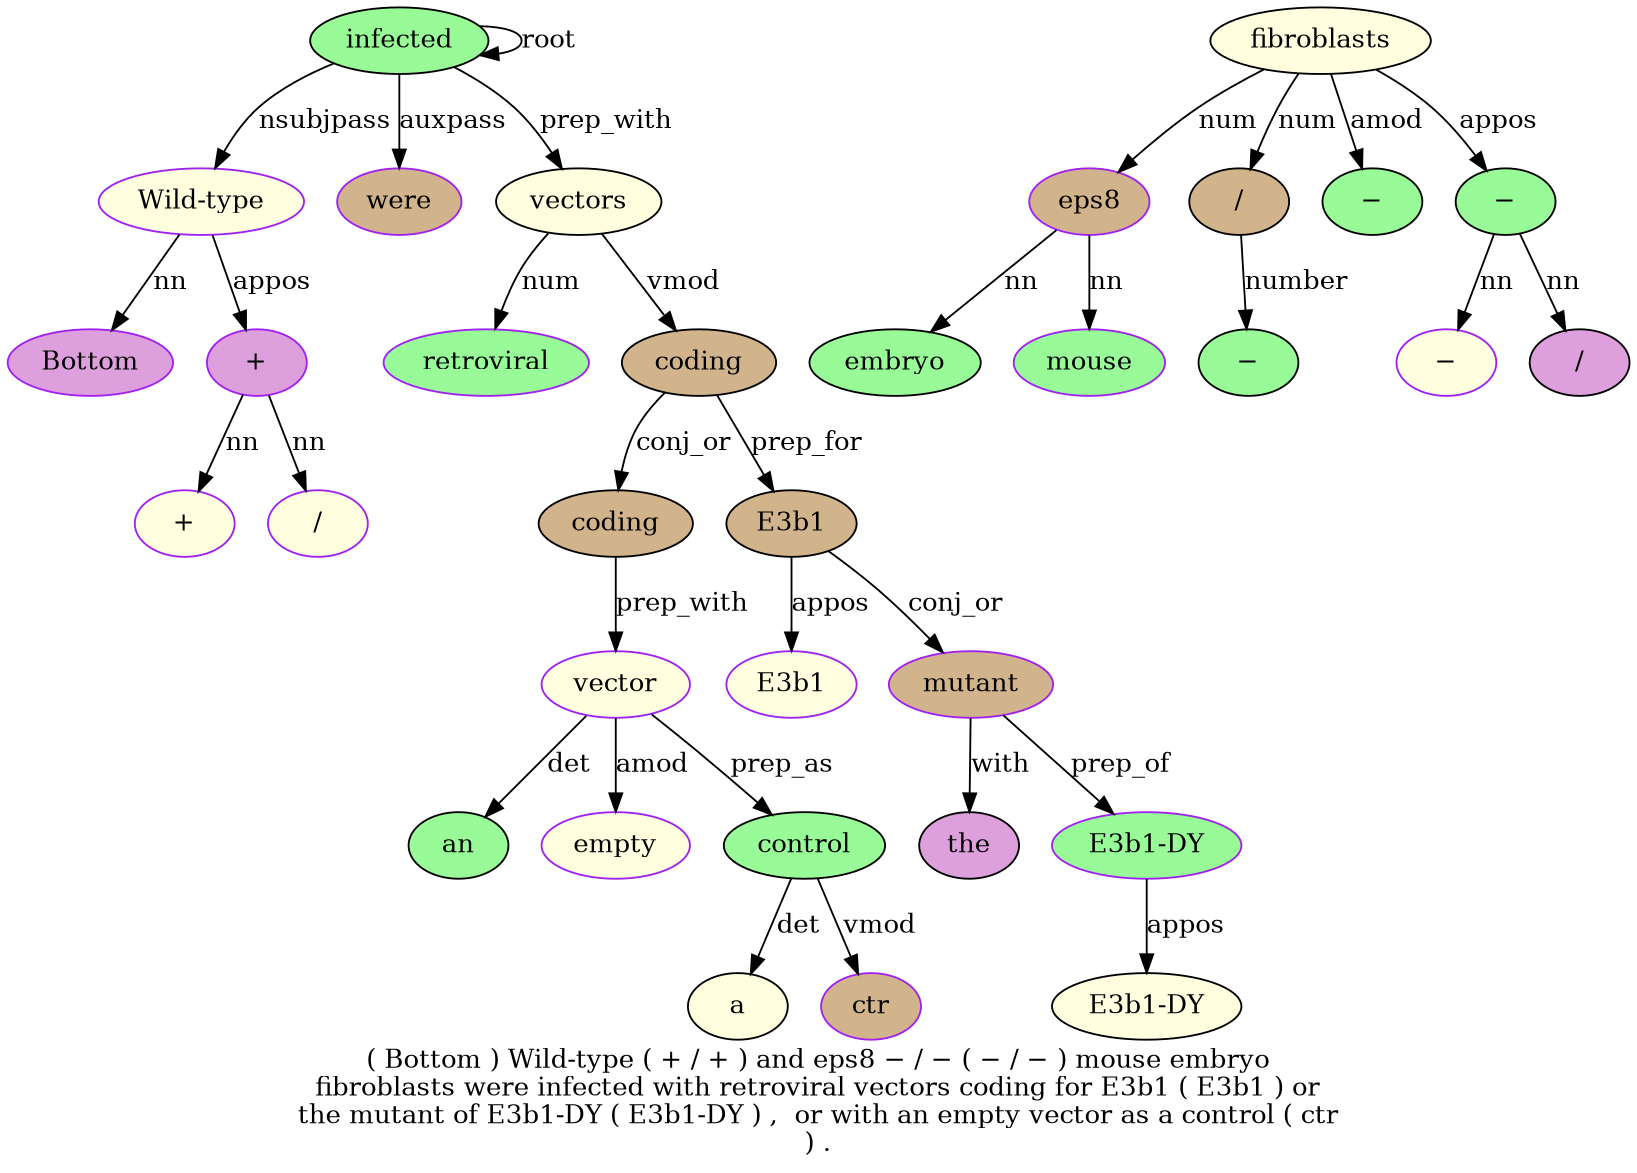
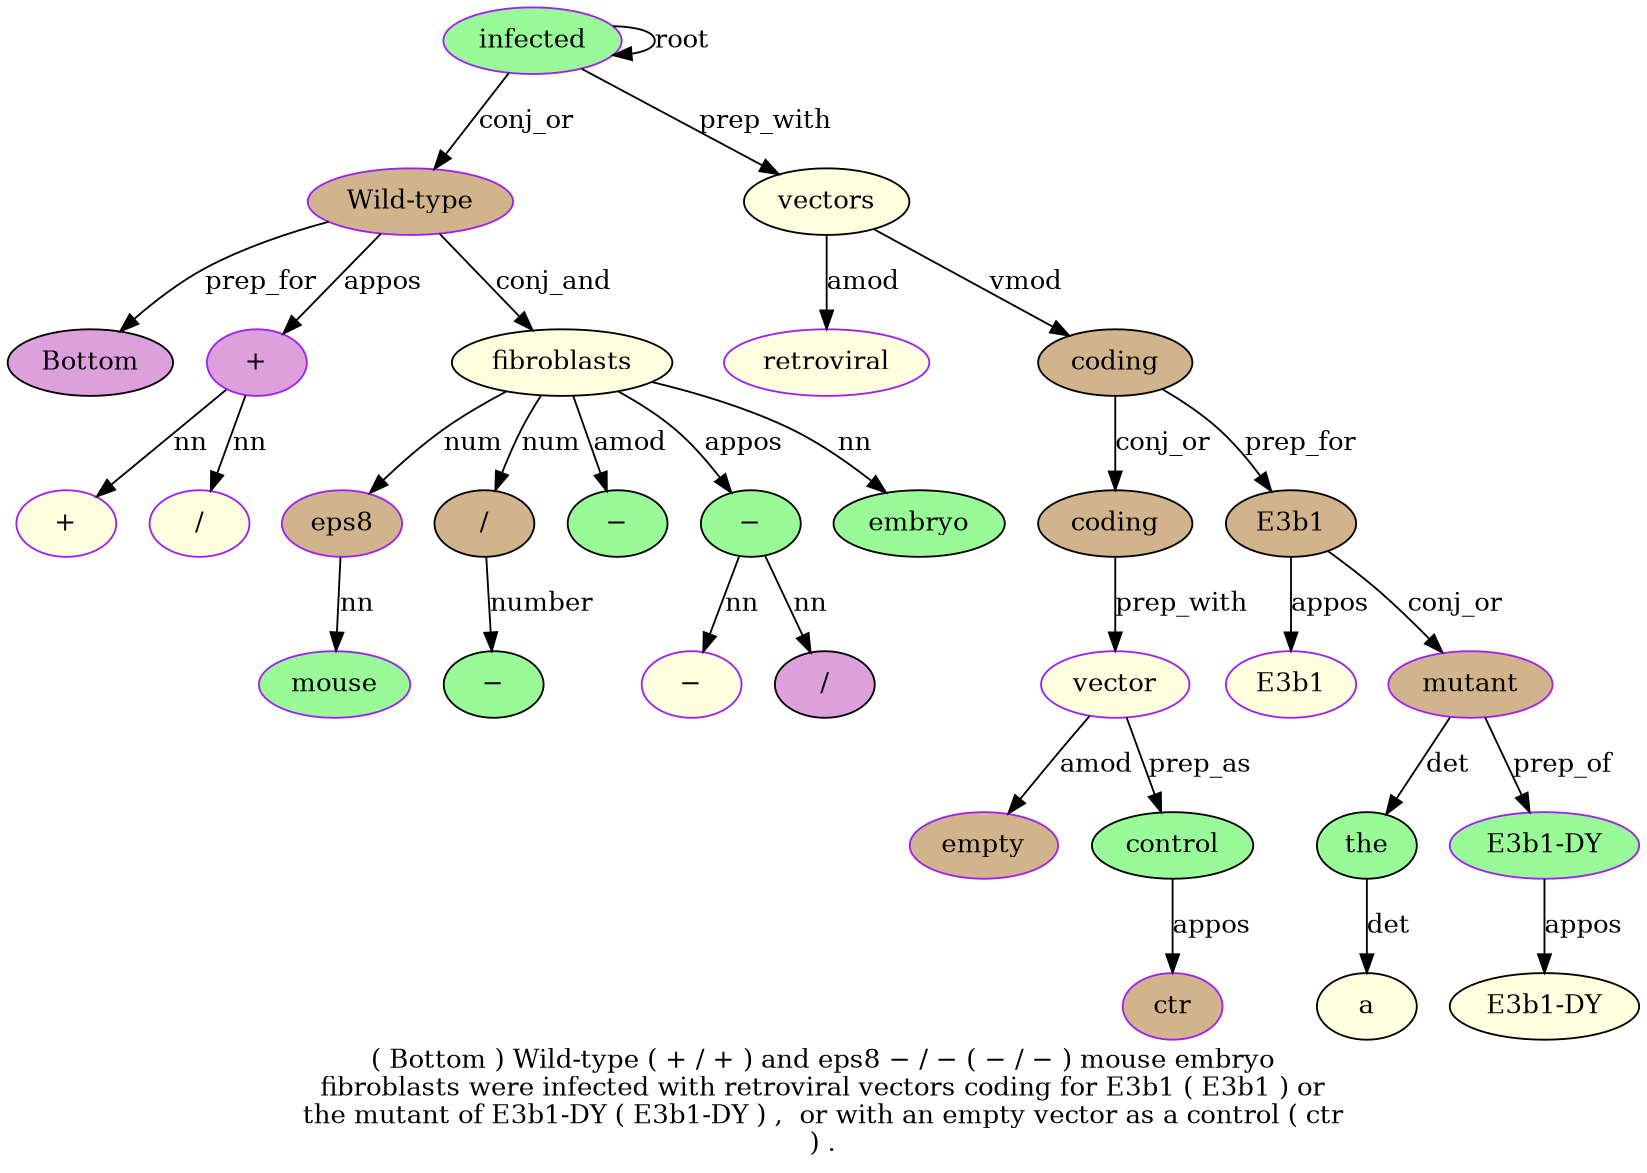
  digraph {
    label="( Bottom ) Wild-type ( + / + ) and eps8 − / − ( − / − ) mouse embryo\nfibroblasts were infected with retroviral vectors coding for E3b1 ( E3b1 ) or\nthe mutant of E3b1-DY ( E3b1-DY ) ,  or with an empty vector as a control ( ctr\n) ."
    node [color=black fillcolor=lightyellow style=filled]
-   n1 [color=purple label="Wild-type"]
-   n2 [color=purple fillcolor=plum label=Bottom]
+   n1 [color=purple fillcolor=tan label="Wild-type"]
+   n2 [fillcolor=plum label=Bottom]
    n3 [color=purple fillcolor=plum label="+"]
    n4 [label=fibroblasts]
    n5 [color=purple label="+"]
    n6 [color=purple label="/"]
    n7 [color=purple fillcolor=tan label=eps8]
    n8 [fillcolor=tan label="/"]
    n9 [fillcolor=palegreen label="−"]
    n10 [fillcolor=palegreen label="−"]
    n11 [fillcolor=palegreen label=embryo]
-   n12 [fillcolor=palegreen label=infected]
-   n13 [color=purple fillcolor=tan label=were]
+   n12 [color=purple fillcolor=palegreen label=infected]
    n14 [label=vectors]
-   n15 [color=purple fillcolor=palegreen label=retroviral]
+   n15 [color=purple label=retroviral]
    n16 [fillcolor=tan label=coding]
    n17 [color=purple fillcolor=palegreen label=mouse]
    n18 [fillcolor=palegreen label="−"]
    n19 [color=purple label="−"]
    n20 [fillcolor=plum label="/"]
    n21 [fillcolor=tan label=coding]
    n22 [fillcolor=tan label=E3b1]
    n23 [color=purple label=vector]
    n24 [color=purple label=E3b1]
    n25 [color=purple fillcolor=tan label=mutant]
-   n26 [fillcolor=palegreen label=an]
-   n27 [color=purple label=empty]
+   n27 [color=purple fillcolor=tan label=empty]
    n28 [fillcolor=palegreen label=control]
-   n29 [fillcolor=plum label=the]
+   n29 [fillcolor=palegreen label=the]
    n30 [color=purple fillcolor=palegreen label="E3b1-DY"]
    n31 [label="E3b1-DY"]
    n32 [label=a]
    n33 [color=purple fillcolor=tan label=ctr]
-   n1 -> n2 [label=nn]
+   n1 -> n2 [label=prep_for]
    n1 -> n3 [label=appos]
+   n1 -> n4 [label=conj_and]
    n3 -> n5 [label=nn]
    n3 -> n6 [label=nn]
    n4 -> n7 [label=num]
    n4 -> n8 [label=num]
    n4 -> n9 [label=amod]
    n4 -> n10 [label=appos]
-   n7 -> n11 [label=nn]
+   n4 -> n11 [label=nn]
    n7 -> n17 [label=nn]
    n8 -> n18 [label=number]
    n10 -> n19 [label=nn]
    n10 -> n20 [label=nn]
-   n12 -> n1 [label=nsubjpass]
+   n12 -> n1 [label=conj_or]
    n12 -> n12 [label=root]
-   n12 -> n13 [label=auxpass]
    n12 -> n14 [label=prep_with]
-   n14 -> n15 [label=num]
+   n14 -> n15 [label=amod]
    n14 -> n16 [label=vmod]
    n16 -> n21 [label=conj_or]
    n16 -> n22 [label=prep_for]
    n21 -> n23 [label=prep_with]
    n22 -> n24 [label=appos]
    n22 -> n25 [label=conj_or]
-   n23 -> n26 [label=det]
    n23 -> n27 [label=amod]
    n23 -> n28 [label=prep_as]
-   n25 -> n29 [label=with]
+   n25 -> n29 [label=det]
    n25 -> n30 [label=prep_of]
-   n28 -> n32 [label=det]
-   n28 -> n33 [label=vmod]
+   n29 -> n32 [label=det]
+   n28 -> n33 [label=appos]
    n30 -> n31 [label=appos]
  }
